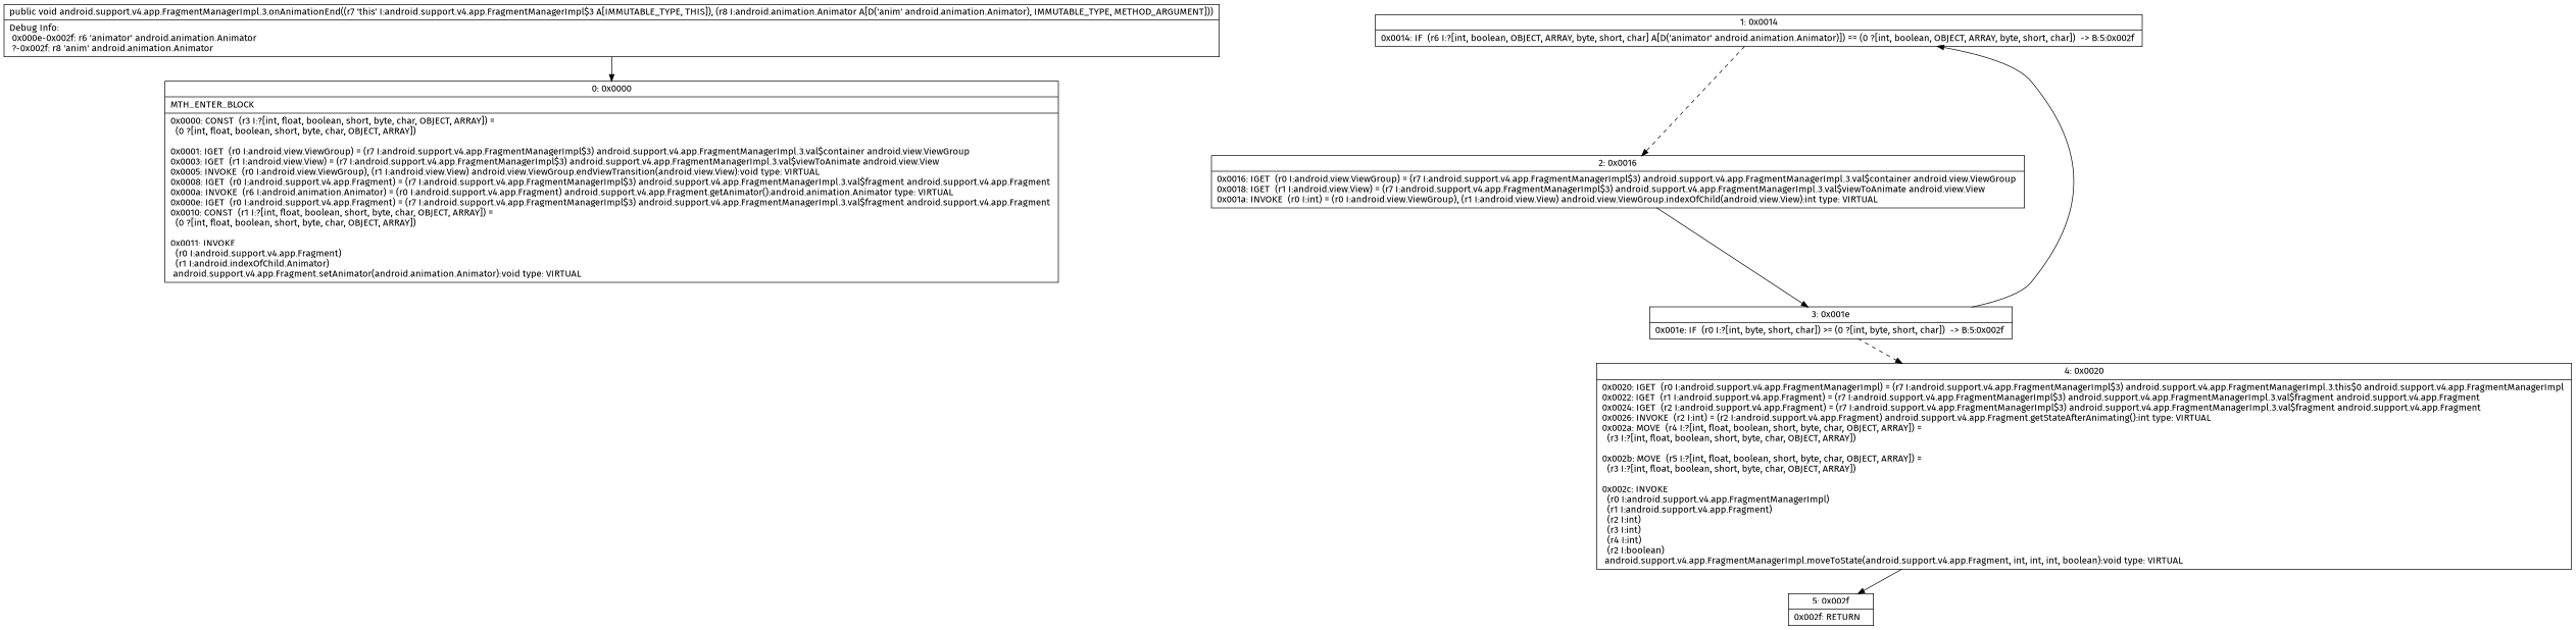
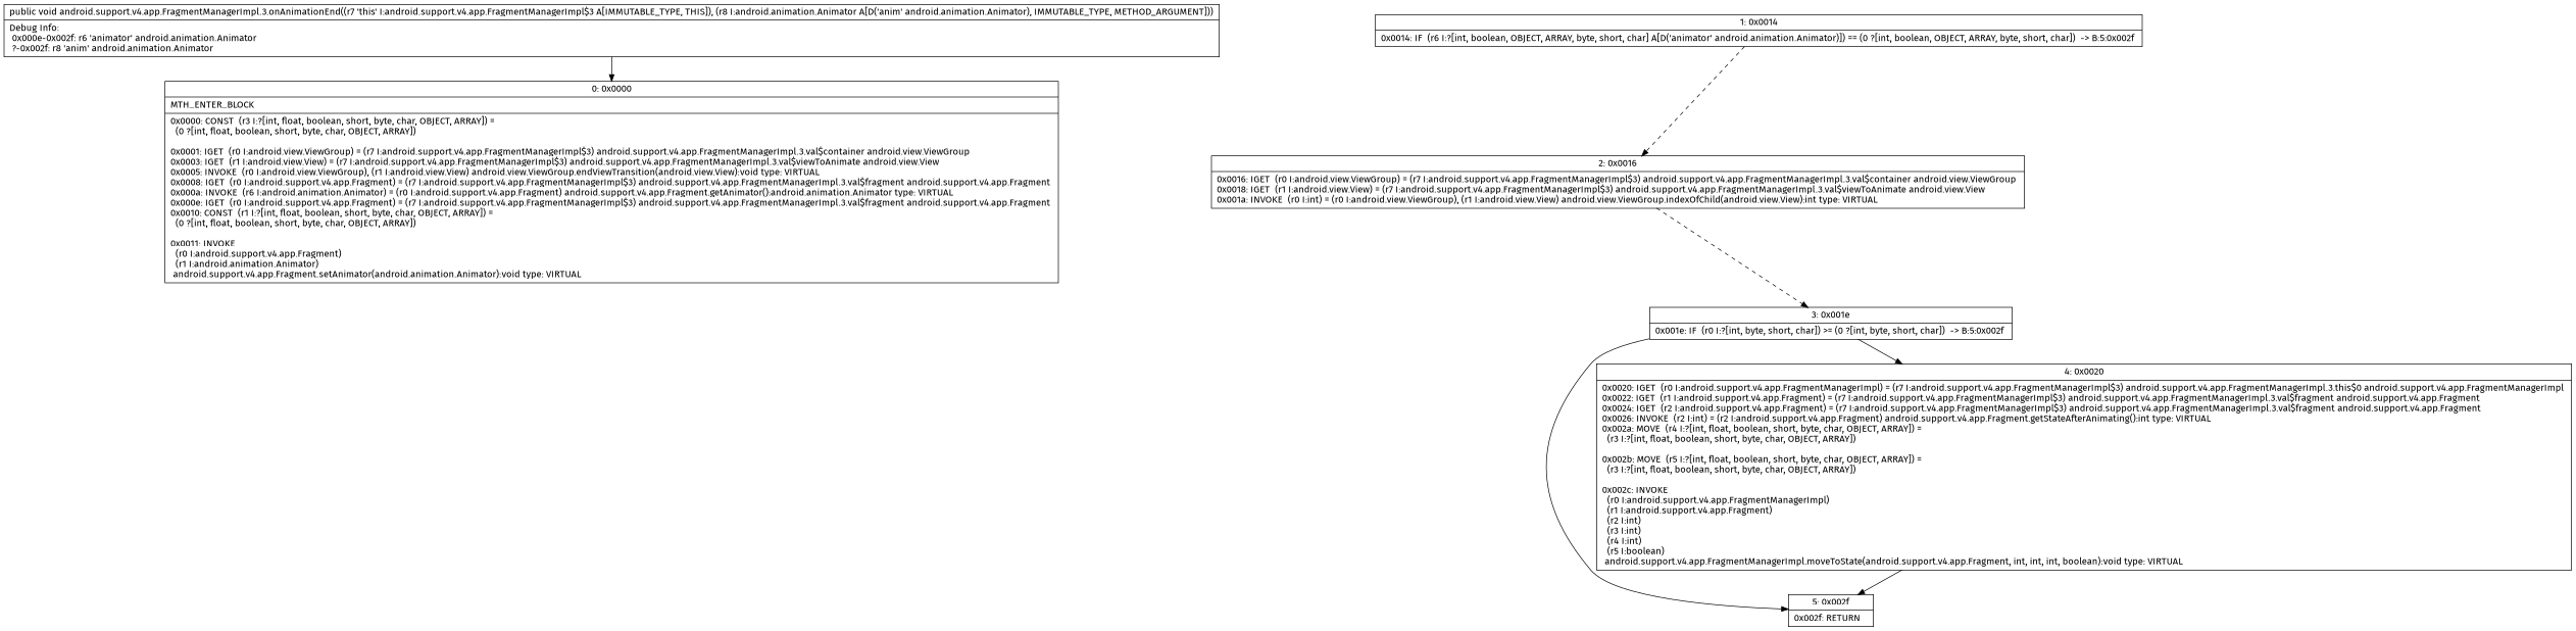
  digraph {
    fontname="Fira Sans"
    node [fontname="Fira Sans" shape=record]
    edge [fontname="Fira Sans"]
-   n1 [label="{0\:\ 0x0000|MTH_ENTER_BLOCK\l|0x0000: CONST  (r3 I:?[int, float, boolean, short, byte, char, OBJECT, ARRAY]) = \l  (0 ?[int, float, boolean, short, byte, char, OBJECT, ARRAY])\l \l0x0001: IGET  (r0 I:android.view.ViewGroup) = (r7 I:android.support.v4.app.FragmentManagerImpl$3) android.support.v4.app.FragmentManagerImpl.3.val$container android.view.ViewGroup \l0x0003: IGET  (r1 I:android.view.View) = (r7 I:android.support.v4.app.FragmentManagerImpl$3) android.support.v4.app.FragmentManagerImpl.3.val$viewToAnimate android.view.View \l0x0005: INVOKE  (r0 I:android.view.ViewGroup), (r1 I:android.view.View) android.view.ViewGroup.endViewTransition(android.view.View):void type: VIRTUAL \l0x0008: IGET  (r0 I:android.support.v4.app.Fragment) = (r7 I:android.support.v4.app.FragmentManagerImpl$3) android.support.v4.app.FragmentManagerImpl.3.val$fragment android.support.v4.app.Fragment \l0x000a: INVOKE  (r6 I:android.animation.Animator) = (r0 I:android.support.v4.app.Fragment) android.support.v4.app.Fragment.getAnimator():android.animation.Animator type: VIRTUAL \l0x000e: IGET  (r0 I:android.support.v4.app.Fragment) = (r7 I:android.support.v4.app.FragmentManagerImpl$3) android.support.v4.app.FragmentManagerImpl.3.val$fragment android.support.v4.app.Fragment \l0x0010: CONST  (r1 I:?[int, float, boolean, short, byte, char, OBJECT, ARRAY]) = \l  (0 ?[int, float, boolean, short, byte, char, OBJECT, ARRAY])\l \l0x0011: INVOKE  \l  (r0 I:android.support.v4.app.Fragment)\l  (r1 I:android.indexOfChild.Animator)\l android.support.v4.app.Fragment.setAnimator(android.animation.Animator):void type: VIRTUAL \l}"]
+   n1 [label="{0\:\ 0x0000|MTH_ENTER_BLOCK\l|0x0000: CONST  (r3 I:?[int, float, boolean, short, byte, char, OBJECT, ARRAY]) = \l  (0 ?[int, float, boolean, short, byte, char, OBJECT, ARRAY])\l \l0x0001: IGET  (r0 I:android.view.ViewGroup) = (r7 I:android.support.v4.app.FragmentManagerImpl$3) android.support.v4.app.FragmentManagerImpl.3.val$container android.view.ViewGroup \l0x0003: IGET  (r1 I:android.view.View) = (r7 I:android.support.v4.app.FragmentManagerImpl$3) android.support.v4.app.FragmentManagerImpl.3.val$viewToAnimate android.view.View \l0x0005: INVOKE  (r0 I:android.view.ViewGroup), (r1 I:android.view.View) android.view.ViewGroup.endViewTransition(android.view.View):void type: VIRTUAL \l0x0008: IGET  (r0 I:android.support.v4.app.Fragment) = (r7 I:android.support.v4.app.FragmentManagerImpl$3) android.support.v4.app.FragmentManagerImpl.3.val$fragment android.support.v4.app.Fragment \l0x000a: INVOKE  (r6 I:android.animation.Animator) = (r0 I:android.support.v4.app.Fragment) android.support.v4.app.Fragment.getAnimator():android.animation.Animator type: VIRTUAL \l0x000e: IGET  (r0 I:android.support.v4.app.Fragment) = (r7 I:android.support.v4.app.FragmentManagerImpl$3) android.support.v4.app.FragmentManagerImpl.3.val$fragment android.support.v4.app.Fragment \l0x0010: CONST  (r1 I:?[int, float, boolean, short, byte, char, OBJECT, ARRAY]) = \l  (0 ?[int, float, boolean, short, byte, char, OBJECT, ARRAY])\l \l0x0011: INVOKE  \l  (r0 I:android.support.v4.app.Fragment)\l  (r1 I:android.animation.Animator)\l android.support.v4.app.Fragment.setAnimator(android.animation.Animator):void type: VIRTUAL \l}"]
    n2 [label="{1\:\ 0x0014|0x0014: IF  (r6 I:?[int, boolean, OBJECT, ARRAY, byte, short, char] A[D('animator' android.animation.Animator)]) == (0 ?[int, boolean, OBJECT, ARRAY, byte, short, char])  \-\> B:5:0x002f \l}"]
    n3 [label="{2\:\ 0x0016|0x0016: IGET  (r0 I:android.view.ViewGroup) = (r7 I:android.support.v4.app.FragmentManagerImpl$3) android.support.v4.app.FragmentManagerImpl.3.val$container android.view.ViewGroup \l0x0018: IGET  (r1 I:android.view.View) = (r7 I:android.support.v4.app.FragmentManagerImpl$3) android.support.v4.app.FragmentManagerImpl.3.val$viewToAnimate android.view.View \l0x001a: INVOKE  (r0 I:int) = (r0 I:android.view.ViewGroup), (r1 I:android.view.View) android.view.ViewGroup.indexOfChild(android.view.View):int type: VIRTUAL \l}"]
    n4 [label="{3\:\ 0x001e|0x001e: IF  (r0 I:?[int, byte, short, char]) \>= (0 ?[int, byte, short, char])  \-\> B:5:0x002f \l}"]
    n5 [label="{5\:\ 0x002f|0x002f: RETURN   \l}"]
-   n6 [label="{4\:\ 0x0020|0x0020: IGET  (r0 I:android.support.v4.app.FragmentManagerImpl) = (r7 I:android.support.v4.app.FragmentManagerImpl$3) android.support.v4.app.FragmentManagerImpl.3.this$0 android.support.v4.app.FragmentManagerImpl \l0x0022: IGET  (r1 I:android.support.v4.app.Fragment) = (r7 I:android.support.v4.app.FragmentManagerImpl$3) android.support.v4.app.FragmentManagerImpl.3.val$fragment android.support.v4.app.Fragment \l0x0024: IGET  (r2 I:android.support.v4.app.Fragment) = (r7 I:android.support.v4.app.FragmentManagerImpl$3) android.support.v4.app.FragmentManagerImpl.3.val$fragment android.support.v4.app.Fragment \l0x0026: INVOKE  (r2 I:int) = (r2 I:android.support.v4.app.Fragment) android.support.v4.app.Fragment.getStateAfterAnimating():int type: VIRTUAL \l0x002a: MOVE  (r4 I:?[int, float, boolean, short, byte, char, OBJECT, ARRAY]) = \l  (r3 I:?[int, float, boolean, short, byte, char, OBJECT, ARRAY])\l \l0x002b: MOVE  (r5 I:?[int, float, boolean, short, byte, char, OBJECT, ARRAY]) = \l  (r3 I:?[int, float, boolean, short, byte, char, OBJECT, ARRAY])\l \l0x002c: INVOKE  \l  (r0 I:android.support.v4.app.FragmentManagerImpl)\l  (r1 I:android.support.v4.app.Fragment)\l  (r2 I:int)\l  (r3 I:int)\l  (r4 I:int)\l  (r2 I:boolean)\l android.support.v4.app.FragmentManagerImpl.moveToState(android.support.v4.app.Fragment, int, int, int, boolean):void type: VIRTUAL \l}"]
+   n6 [label="{4\:\ 0x0020|0x0020: IGET  (r0 I:android.support.v4.app.FragmentManagerImpl) = (r7 I:android.support.v4.app.FragmentManagerImpl$3) android.support.v4.app.FragmentManagerImpl.3.this$0 android.support.v4.app.FragmentManagerImpl \l0x0022: IGET  (r1 I:android.support.v4.app.Fragment) = (r7 I:android.support.v4.app.FragmentManagerImpl$3) android.support.v4.app.FragmentManagerImpl.3.val$fragment android.support.v4.app.Fragment \l0x0024: IGET  (r2 I:android.support.v4.app.Fragment) = (r7 I:android.support.v4.app.FragmentManagerImpl$3) android.support.v4.app.FragmentManagerImpl.3.val$fragment android.support.v4.app.Fragment \l0x0026: INVOKE  (r2 I:int) = (r2 I:android.support.v4.app.Fragment) android.support.v4.app.Fragment.getStateAfterAnimating():int type: VIRTUAL \l0x002a: MOVE  (r4 I:?[int, float, boolean, short, byte, char, OBJECT, ARRAY]) = \l  (r3 I:?[int, float, boolean, short, byte, char, OBJECT, ARRAY])\l \l0x002b: MOVE  (r5 I:?[int, float, boolean, short, byte, char, OBJECT, ARRAY]) = \l  (r3 I:?[int, float, boolean, short, byte, char, OBJECT, ARRAY])\l \l0x002c: INVOKE  \l  (r0 I:android.support.v4.app.FragmentManagerImpl)\l  (r1 I:android.support.v4.app.Fragment)\l  (r2 I:int)\l  (r3 I:int)\l  (r4 I:int)\l  (r5 I:boolean)\l android.support.v4.app.FragmentManagerImpl.moveToState(android.support.v4.app.Fragment, int, int, int, boolean):void type: VIRTUAL \l}"]
    n7 [label="{public void android.support.v4.app.FragmentManagerImpl.3.onAnimationEnd((r7 'this' I:android.support.v4.app.FragmentManagerImpl$3 A[IMMUTABLE_TYPE, THIS]), (r8 I:android.animation.Animator A[D('anim' android.animation.Animator), IMMUTABLE_TYPE, METHOD_ARGUMENT]))  | Debug Info:\l  0x000e\-0x002f: r6 'animator' android.animation.Animator\l  ?\-0x002f: r8 'anim' android.animation.Animator\l}"]
    n2 -> n3 [style=dashed]
-   n3 -> n4
-   n4 -> n2
-   n4 -> n6 [style=dashed]
+   n3 -> n4 [style=dashed]
+   n4 -> n5
+   n4 -> n6 [style=solid]
    n6 -> n5
    n7 -> n1
  }
